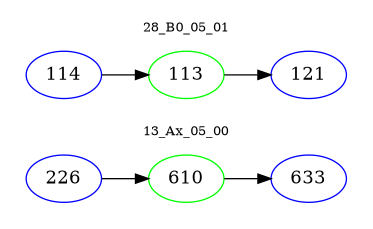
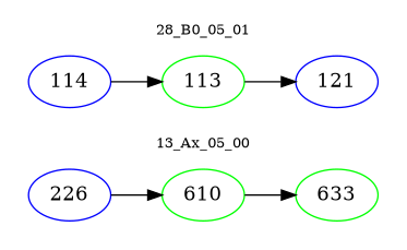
  digraph {
    rankdir=LR
    node [color=blue]
    edge [color=black]
    n1 [label=226]
    n2 [color=green label=610]
-   n3 [label=633]
+   n3 [color=green label=633]
    n4 [label=114]
    n5 [color=green label=113]
    n6 [label=121]
    subgraph cluster_1 {
      color=white
      fontsize=10
      label="13_Ax_05_00"
      n1
      n2
      n3
    }
    subgraph cluster_2 {
      color=white
      fontsize=10
      label="28_B0_05_01"
      n4
      n5
      n6
    }
    n1 -> n2
    n2 -> n3
    n4 -> n5
    n5 -> n6
  }
